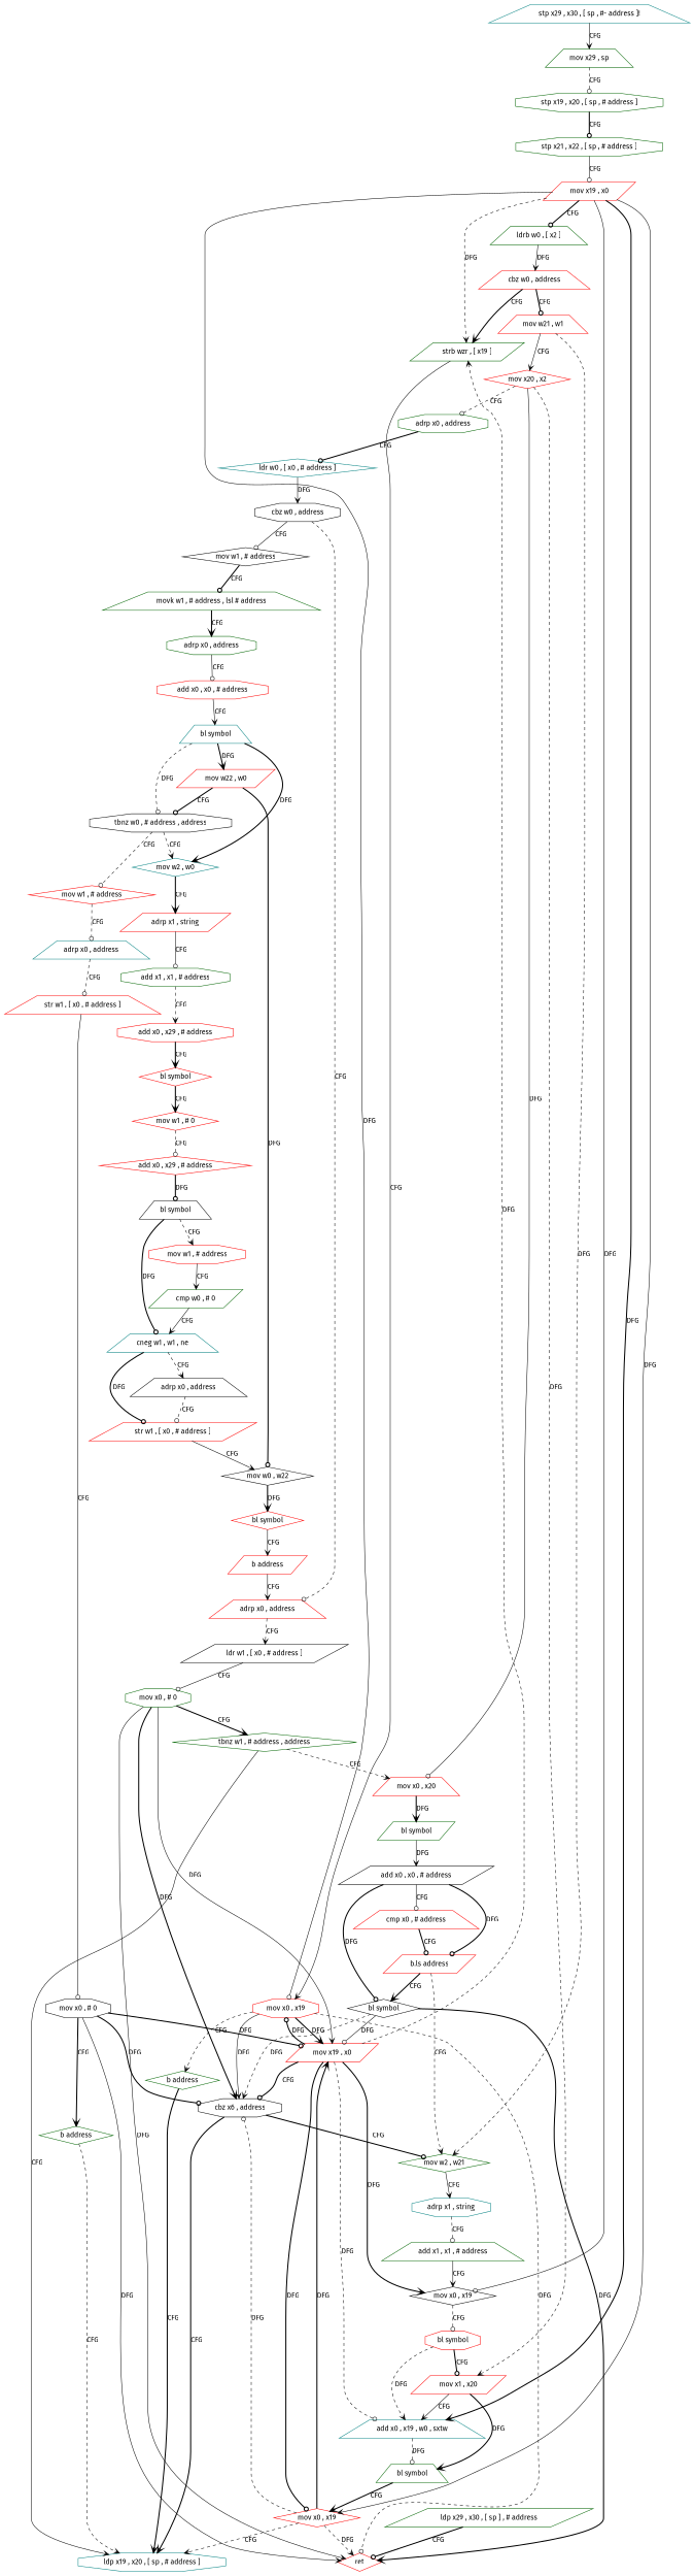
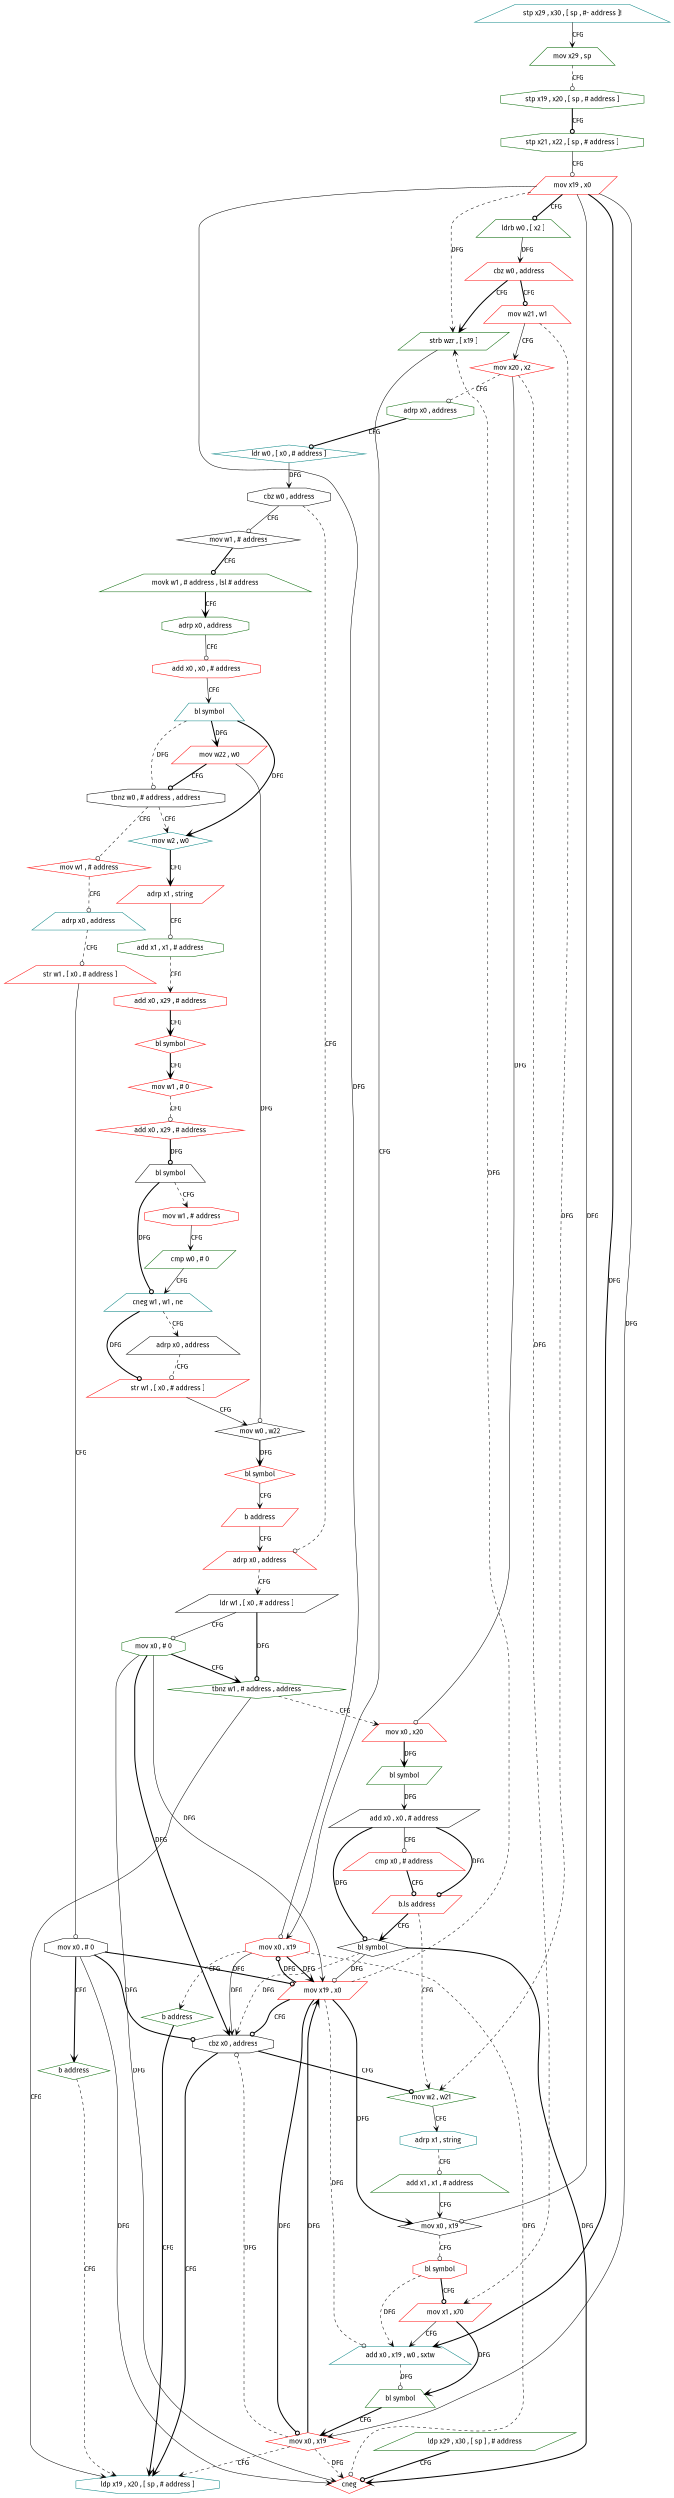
  digraph {
    fontname="Fira Sans"
    node [color=red fontname="Fira Sans" shape=trapezium]
    edge [arrowhead=vee fontname="Fira Sans" style=bold]
    n1 [color=teal label="stp x29 , x30 , [ sp , #- address ]!"]
    n2 [color=darkgreen label="mov x29 , sp"]
    n3 [color=darkgreen label="stp x19 , x20 , [ sp , # address ]" shape=octagon]
    n4 [color=darkgreen label="stp x21 , x22 , [ sp , # address ]" shape=octagon]
    n5 [label="mov x19 , x0" shape=parallelogram]
    n6 [color=darkgreen label="ldrb w0 , [ x2 ]"]
    n7 [color=darkgreen label="strb wzr , [ x19 ]" shape=parallelogram]
    n8 [label="mov x0 , x19" shape=octagon]
    n9 [color=black label="mov x0 , x19" shape=diamond]
    n10 [color=teal label="add x0 , x19 , w0 , sxtw"]
    n11 [label="mov x0 , x19" shape=diamond]
    n12 [label="cbz w0 , address"]
    n13 [color=darkgreen label="b address" shape=diamond]
-   n14 [label=ret shape=diamond]
+   n14 [label=cneg shape=diamond]
    n15 [label="mov x19 , x0" shape=parallelogram]
-   n16 [color=black label="cbz x6 , address" shape=octagon]
+   n16 [color=black label="cbz x0 , address" shape=octagon]
    n17 [label="bl symbol" shape=octagon]
    n18 [color=darkgreen label="bl symbol"]
    n19 [color=teal label="ldp x19 , x20 , [ sp , # address ]" shape=octagon]
    n20 [label="mov w21 , w1"]
    n21 [label="mov x20 , x2" shape=diamond]
    n22 [color=darkgreen label="mov w2 , w21" shape=diamond]
    n23 [color=darkgreen label="adrp x0 , address" shape=octagon]
    n24 [label="mov x0 , x20"]
-   n25 [label="mov x1 , x20" shape=parallelogram]
+   n25 [label="mov x1 , x70" shape=parallelogram]
    n26 [color=teal label="adrp x1 , string" shape=octagon]
    n27 [color=teal label="ldr w0 , [ x0 , # address ]" shape=diamond]
    n28 [color=darkgreen label="bl symbol" shape=parallelogram]
    n29 [color=black label="cbz w0 , address" shape=octagon]
    n30 [color=black label="mov w1 , # address" shape=diamond]
    n31 [label="adrp x0 , address"]
    n32 [color=darkgreen label="movk w1 , # address , lsl # address"]
    n33 [color=black label="ldr w1 , [ x0 , # address ]" shape=parallelogram]
    n34 [color=darkgreen label="adrp x0 , address" shape=octagon]
    n35 [color=darkgreen label="mov x0 , # 0" shape=octagon]
    n36 [color=darkgreen label="tbnz w1 , # address , address" shape=diamond]
    n37 [color=darkgreen label="ldp x29 , x30 , [ sp ] , # address" shape=parallelogram]
    n38 [label="add x0 , x0 , # address" shape=octagon]
    n39 [color=teal label="bl symbol"]
    n40 [label="mov w22 , w0" shape=parallelogram]
    n41 [color=black label="tbnz w0 , # address , address" shape=octagon]
    n42 [color=teal label="mov w2 , w0" shape=diamond]
    n43 [color=black label="mov w0 , w22" shape=diamond]
    n44 [label="mov w1 , # address" shape=diamond]
    n45 [label="adrp x1 , string" shape=parallelogram]
    n46 [label="bl symbol" shape=diamond]
    n47 [color=teal label="adrp x0 , address"]
    n48 [label="str w1 , [ x0 , # address ]"]
    n49 [color=darkgreen label="add x1 , x1 , # address" shape=octagon]
    n50 [color=black label="add x0 , x0 , # address" shape=parallelogram]
    n51 [color=black label="mov x0 , # 0" shape=octagon]
    n52 [color=darkgreen label="b address" shape=diamond]
    n53 [label="add x0 , x29 , # address" shape=octagon]
    n54 [label="bl symbol" shape=diamond]
    n55 [label="mov w1 , # 0" shape=diamond]
    n56 [label="add x0 , x29 , # address" shape=diamond]
    n57 [color=black label="bl symbol"]
    n58 [label="mov w1 , # address" shape=octagon]
    n59 [color=teal label="cneg w1 , w1 , ne"]
    n60 [color=darkgreen label="cmp w0 , # 0" shape=parallelogram]
    n61 [color=black label="adrp x0 , address"]
    n62 [label="str w1 , [ x0 , # address ]" shape=parallelogram]
    n63 [label="b address" shape=parallelogram]
    n64 [label="cmp x0 , # address"]
    n65 [label="b.ls address" shape=parallelogram]
    n66 [color=black label="bl symbol" shape=diamond]
    n67 [color=darkgreen label="add x1 , x1 , # address"]
    n1 -> n2 [label=CFG style=solid]
    n2 -> n3 [arrowhead=odot label=CFG style=dashed]
    n3 -> n4 [arrowhead=odot label=CFG]
    n4 -> n5 [arrowhead=odot label=CFG style=solid]
    n5 -> n6 [arrowhead=odot label=CFG]
    n5 -> n7 [label=DFG style=dashed]
    n5 -> n8 [arrowhead=odot label=DFG style=solid]
    n5 -> n9 [arrowhead=odot label=DFG style=solid]
    n5 -> n10 [label=DFG]
    n5 -> n11 [label=DFG style=solid]
    n6 -> n12 [label=DFG style=solid]
    n7 -> n8 [label=CFG style=solid]
    n8 -> n13 [label=CFG style=dashed]
    n8 -> n14 [arrowhead=odot label=DFG style=dashed]
    n8 -> n15 [label=DFG]
    n8 -> n16 [label=DFG style=solid]
    n9 -> n17 [arrowhead=odot label=CFG style=dashed]
    n10 -> n18 [arrowhead=odot label=DFG style=dashed]
    n11 -> n14 [label=DFG style=dashed]
    n11 -> n15 [label=DFG]
    n11 -> n16 [arrowhead=odot label=DFG style=dashed]
    n11 -> n19 [label=CFG style=dashed]
    n12 -> n7 [label=CFG]
    n12 -> n20 [arrowhead=odot label=CFG]
    n13 -> n19 [label=CFG]
    n15 -> n7 [label=DFG style=dashed]
    n15 -> n8 [arrowhead=odot label=DFG]
    n15 -> n9 [label=DFG]
    n15 -> n10 [arrowhead=odot label=DFG style=dashed]
    n15 -> n11 [arrowhead=odot label=DFG]
    n15 -> n16 [arrowhead=odot label=CFG]
    n16 -> n19 [label=CFG]
    n16 -> n22 [arrowhead=odot label=CFG]
    n17 -> n10 [label=DFG style=dashed]
    n17 -> n25 [arrowhead=odot label=CFG]
    n18 -> n11 [label=CFG]
    n20 -> n21 [label=CFG style=solid]
    n20 -> n22 [label=DFG style=dashed]
    n21 -> n23 [arrowhead=odot label=CFG style=dashed]
    n21 -> n24 [arrowhead=odot label=DFG style=solid]
    n21 -> n25 [label=DFG style=dashed]
    n22 -> n26 [label=CFG style=solid]
    n23 -> n27 [arrowhead=odot label=CFG]
    n24 -> n28 [label=DFG]
    n25 -> n10 [label=CFG style=solid]
    n25 -> n18 [label=DFG]
    n26 -> n67 [arrowhead=odot label=CFG style=dashed]
    n27 -> n29 [label=DFG style=solid]
    n28 -> n50 [label=DFG style=solid]
    n29 -> n30 [arrowhead=odot label=CFG style=solid]
    n29 -> n31 [arrowhead=odot label=CFG style=dashed]
    n30 -> n32 [arrowhead=odot label=CFG]
    n31 -> n33 [label=CFG style=dashed]
    n32 -> n34 [label=CFG]
    n33 -> n35 [arrowhead=odot label=CFG style=solid]
+   n33 -> n36 [arrowhead=odot label=DFG]
    n34 -> n38 [arrowhead=odot label=CFG style=solid]
    n35 -> n14 [label=DFG style=solid]
    n35 -> n15 [label=DFG style=solid]
    n35 -> n16 [label=DFG]
    n35 -> n36 [label=CFG]
    n36 -> n19 [label=CFG style=solid]
    n36 -> n24 [label=CFG style=dashed]
    n37 -> n14 [arrowhead=odot label=CFG]
    n38 -> n39 [label=CFG style=solid]
    n39 -> n40 [label=DFG]
    n39 -> n41 [arrowhead=odot label=DFG style=dashed]
    n39 -> n42 [label=DFG]
    n40 -> n41 [arrowhead=odot label=CFG]
-   n40 -> n43 [arrowhead=odot label=DFG]
+   n40 -> n43 [arrowhead=odot label=DFG style=solid]
    n41 -> n42 [label=CFG style=dashed]
    n41 -> n44 [arrowhead=odot label=CFG style=dashed]
    n42 -> n45 [label=CFG]
    n43 -> n46 [label=DFG]
    n44 -> n47 [arrowhead=odot label=CFG style=dashed]
    n45 -> n49 [arrowhead=odot label=CFG style=solid]
    n46 -> n63 [label=CFG style=solid]
    n47 -> n48 [arrowhead=odot label=CFG style=dashed]
    n48 -> n51 [arrowhead=odot label=CFG style=solid]
    n49 -> n53 [label=CFG style=dashed]
    n50 -> n64 [arrowhead=odot label=CFG style=solid]
    n50 -> n65 [arrowhead=odot label=DFG]
    n50 -> n66 [arrowhead=odot label=DFG]
    n51 -> n14 [label=DFG style=solid]
    n51 -> n15 [arrowhead=odot label=DFG]
    n51 -> n16 [arrowhead=odot label=DFG]
    n51 -> n52 [label=CFG]
    n52 -> n19 [label=CFG style=dashed]
    n53 -> n54 [label=CFG]
    n54 -> n55 [label=CFG]
    n55 -> n56 [arrowhead=odot label=CFG style=dashed]
    n56 -> n57 [arrowhead=odot label=DFG]
    n57 -> n58 [label=CFG style=dashed]
    n57 -> n59 [arrowhead=odot label=DFG]
    n58 -> n60 [label=CFG style=solid]
    n59 -> n61 [label=CFG style=dashed]
    n59 -> n62 [arrowhead=odot label=DFG]
    n60 -> n59 [label=CFG style=solid]
    n61 -> n62 [arrowhead=odot label=CFG style=dashed]
    n62 -> n43 [label=CFG style=solid]
    n63 -> n31 [label=CFG style=solid]
    n64 -> n65 [arrowhead=odot label=CFG]
    n65 -> n22 [label=CFG style=dashed]
    n65 -> n66 [label=CFG]
    n66 -> n14 [label=DFG]
    n66 -> n15 [arrowhead=odot label=DFG style=solid]
    n66 -> n16 [label=DFG style=dashed]
    n67 -> n9 [label=CFG style=solid]
  }
